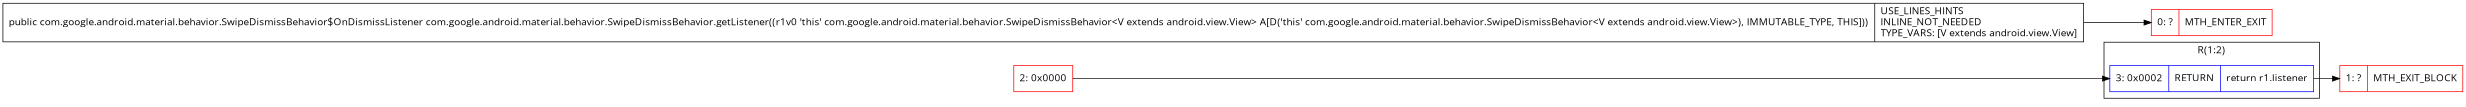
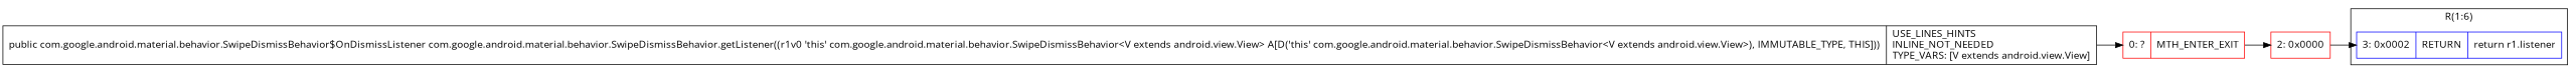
  digraph {
    fontname="Open Sans"
    rankdir=LR
    node [color=red fontname="Open Sans" shape=record]
    edge [fontname="Open Sans"]
    n1 [color=blue label="{3\:\ 0x0002|RETURN\l|return r1.listener\l}"]
-   n2 [label="{1\:\ ?|MTH_EXIT_BLOCK\l}"]
    n3 [label="{0\:\ ?|MTH_ENTER_EXIT\l}"]
    n4 [label="{2\:\ 0x0000}"]
    n5 [label="{public com.google.android.material.behavior.SwipeDismissBehavior$OnDismissListener com.google.android.material.behavior.SwipeDismissBehavior.getListener((r1v0 'this' com.google.android.material.behavior.SwipeDismissBehavior\<V extends android.view.View\> A[D('this' com.google.android.material.behavior.SwipeDismissBehavior\<V extends android.view.View\>), IMMUTABLE_TYPE, THIS]))  | USE_LINES_HINTS\lINLINE_NOT_NEEDED\lTYPE_VARS: [V extends android.view.View]\l}" color=""]
    subgraph cluster_1 {
-     label="R(1:2)"
+     label="R(1:6)"
      n1
    }
-   n1 -> n2
+   n3 -> n4
    n4 -> n1
    n5 -> n3
  }
